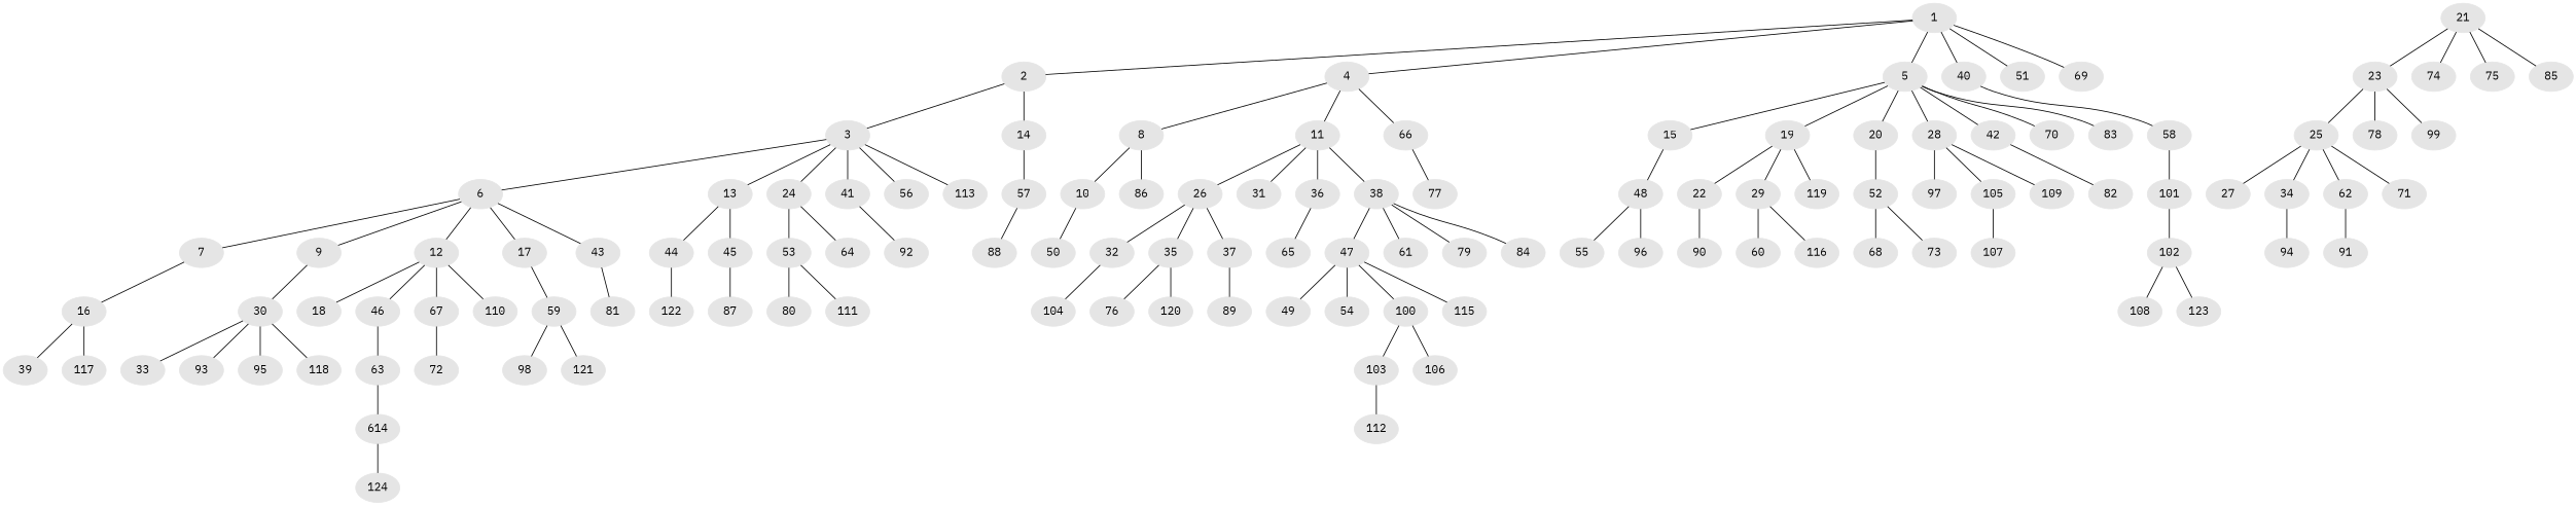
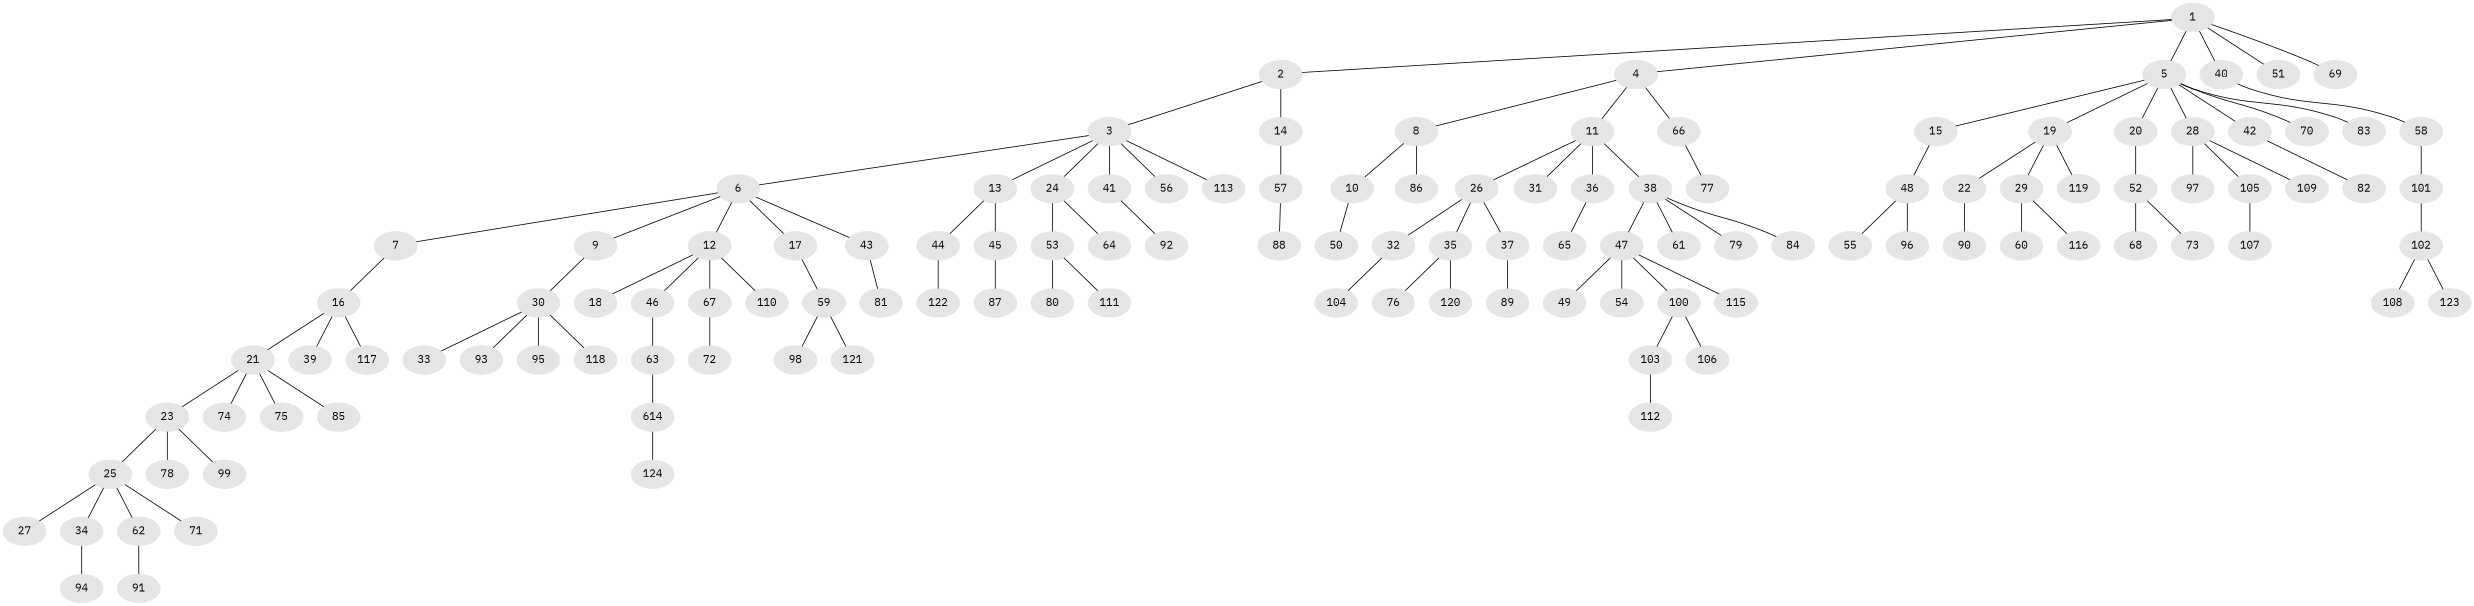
  graph {
    fontname="IBM Plex Mono"
    node [color=gray90 fontname="IBM Plex Mono" style=filled]
    edge [fontname="IBM Plex Mono"]
    1
    2
    4
    5
    40
    51
    69
    3
    14
    8
    11
    66
    15
    19
    20
    28
    42
    70
    83
    58
    6
    13
    24
    41
    56
    113
    57
    7
    9
    12
    17
    43
    44
    45
    53
    64
    92
    10
    86
    26
    31
    36
    38
    77
    48
    22
    29
    119
    52
    97
    105
    109
    82
    16
    30
    18
    46
    67
    110
    59
    81
    21
    39
    117
    50
    33
    93
    95
    118
    32
    35
    37
    65
    47
    61
    79
    84
    63
    72
    122
    87
    88
    55
    96
    23
    74
    75
    85
    98
    121
    90
    60
    116
    68
    73
    25
    78
    99
    27
    34
    62
    71
    80
    111
    94
    91
    104
    76
    120
    89
    107
    49
    54
    100
    115
    101
    n117 [label=614]
    103
    106
    102
    124
    112
    108
    123
    1 -- 2
    1 -- 4
    1 -- 5
    1 -- 40
    1 -- 51
    1 -- 69
    2 -- 3
    2 -- 14
    4 -- 8
    4 -- 11
    4 -- 66
    5 -- 15
    5 -- 19
    5 -- 20
    5 -- 28
    5 -- 42
    5 -- 70
    5 -- 83
    40 -- 58
    3 -- 6
    3 -- 13
    3 -- 24
    3 -- 41
    3 -- 56
    3 -- 113
    14 -- 57
    8 -- 10
    8 -- 86
    11 -- 26
    11 -- 31
    11 -- 36
    11 -- 38
    66 -- 77
    15 -- 48
    19 -- 22
    19 -- 29
    19 -- 119
    20 -- 52
    28 -- 97
    28 -- 105
    28 -- 109
    42 -- 82
    58 -- 101
    6 -- 7
    6 -- 9
    6 -- 12
    6 -- 17
    6 -- 43
    13 -- 44
    13 -- 45
    24 -- 53
    24 -- 64
    41 -- 92
    57 -- 88
    7 -- 16
    9 -- 30
    12 -- 18
    12 -- 46
    12 -- 67
    12 -- 110
    17 -- 59
    43 -- 81
    44 -- 122
    45 -- 87
    53 -- 80
    53 -- 111
    10 -- 50
    26 -- 32
    26 -- 35
    26 -- 37
    36 -- 65
    38 -- 47
    38 -- 61
    38 -- 79
    38 -- 84
    48 -- 55
    48 -- 96
    22 -- 90
    29 -- 60
    29 -- 116
    52 -- 68
    52 -- 73
    105 -- 107
+   16 -- 21
    16 -- 39
    16 -- 117
    30 -- 33
    30 -- 93
    30 -- 95
    30 -- 118
    46 -- 63
    67 -- 72
    59 -- 98
    59 -- 121
    21 -- 23
    21 -- 74
    21 -- 75
    21 -- 85
    32 -- 104
    35 -- 76
    35 -- 120
    37 -- 89
    47 -- 49
    47 -- 54
    47 -- 100
    47 -- 115
    63 -- n117
    23 -- 25
    23 -- 78
    23 -- 99
    25 -- 27
    25 -- 34
    25 -- 62
    25 -- 71
    34 -- 94
    62 -- 91
    100 -- 103
    100 -- 106
    101 -- 102
    n117 -- 124
    103 -- 112
    102 -- 108
    102 -- 123
  }
